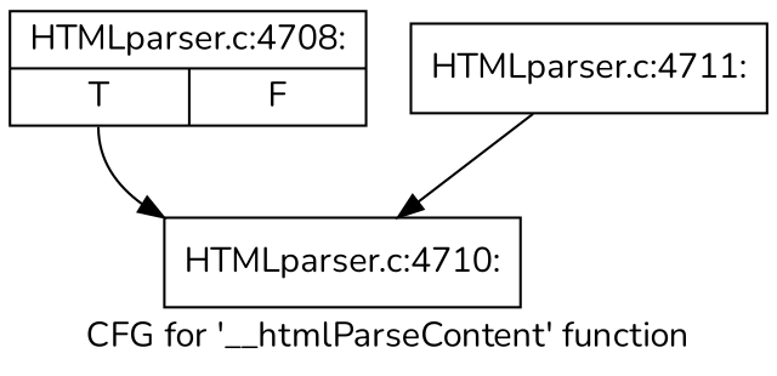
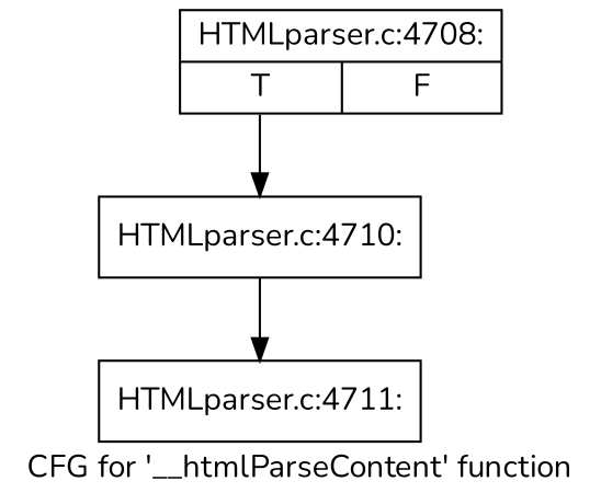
  digraph {
    fontname=Nunito
    label="CFG for '__htmlParseContent' function"
    node [fontname=Nunito shape=record]
    edge [fontname=Nunito]
    n1 [label="{HTMLparser.c:4708:|{<s0>T|<s1>F}}"]
    n2 [label="{HTMLparser.c:4710:}"]
    n3 [label="{HTMLparser.c:4711:}"]
    n1 -> n2 [tailport=s0]
-   n3 -> n2
+   n2 -> n3
  }
